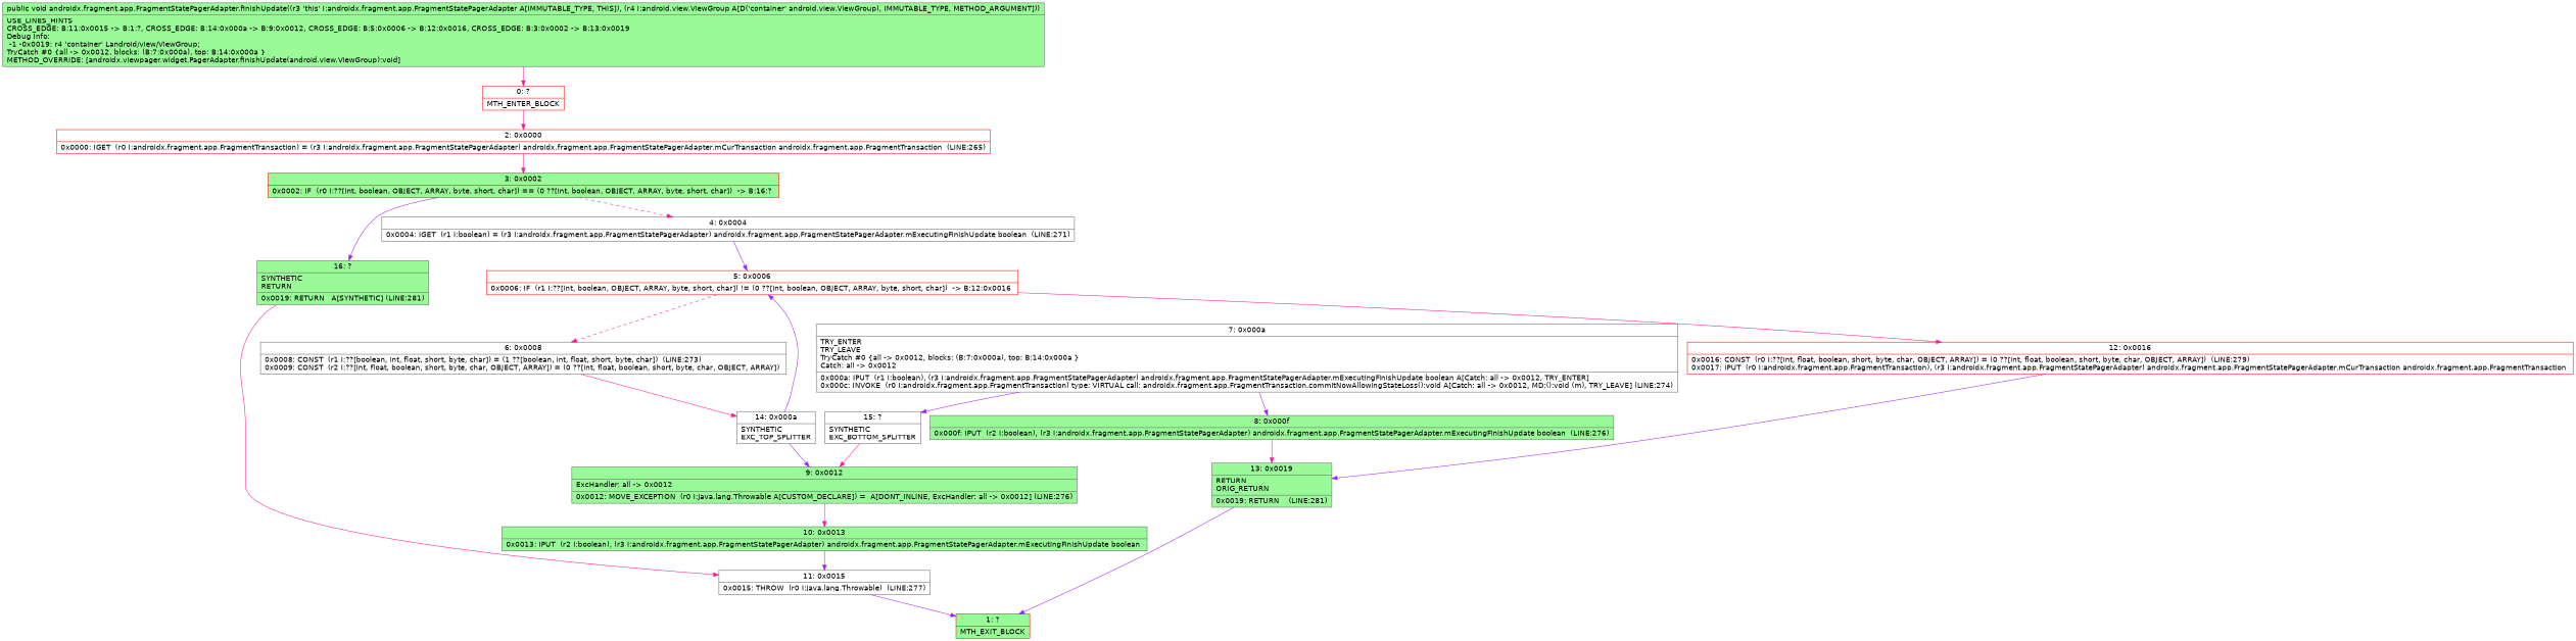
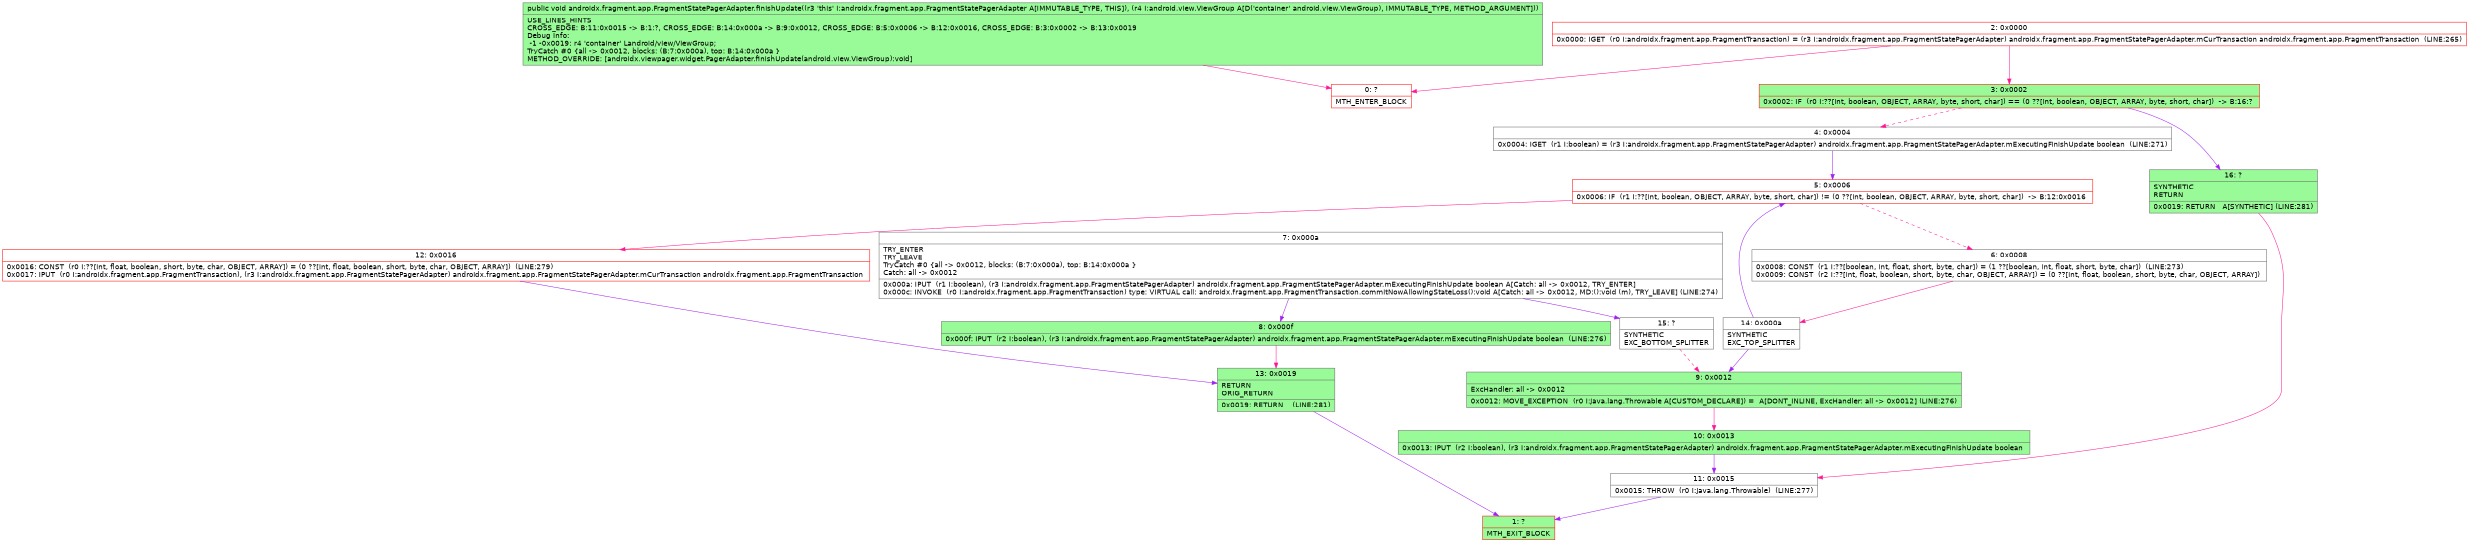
  digraph {
    fontname="DejaVu Sans"
    node [color=gray40 fillcolor=white fontname="DejaVu Sans" shape=record style=filled]
    edge [color=deeppink fontname="DejaVu Sans"]
    n1 [color=red label="{0\:\ ?|MTH_ENTER_BLOCK\l}"]
    n2 [color=red label="{2\:\ 0x0000|0x0000: IGET  (r0 I:androidx.fragment.app.FragmentTransaction) = (r3 I:androidx.fragment.app.FragmentStatePagerAdapter) androidx.fragment.app.FragmentStatePagerAdapter.mCurTransaction androidx.fragment.app.FragmentTransaction  (LINE:265)\l}"]
    n3 [color=red fillcolor=palegreen label="{3\:\ 0x0002|0x0002: IF  (r0 I:??[int, boolean, OBJECT, ARRAY, byte, short, char]) == (0 ??[int, boolean, OBJECT, ARRAY, byte, short, char])  \-\> B:16:? \l}"]
    n4 [label="{4\:\ 0x0004|0x0004: IGET  (r1 I:boolean) = (r3 I:androidx.fragment.app.FragmentStatePagerAdapter) androidx.fragment.app.FragmentStatePagerAdapter.mExecutingFinishUpdate boolean  (LINE:271)\l}"]
    n5 [fillcolor=palegreen label="{16\:\ ?|SYNTHETIC\lRETURN\l|0x0019: RETURN   A[SYNTHETIC] (LINE:281)\l}"]
    n6 [color=red label="{5\:\ 0x0006|0x0006: IF  (r1 I:??[int, boolean, OBJECT, ARRAY, byte, short, char]) != (0 ??[int, boolean, OBJECT, ARRAY, byte, short, char])  \-\> B:12:0x0016 \l}"]
    n7 [label="{11\:\ 0x0015|0x0015: THROW  (r0 I:java.lang.Throwable)  (LINE:277)\l}"]
    n8 [label="{6\:\ 0x0008|0x0008: CONST  (r1 I:??[boolean, int, float, short, byte, char]) = (1 ??[boolean, int, float, short, byte, char])  (LINE:273)\l0x0009: CONST  (r2 I:??[int, float, boolean, short, byte, char, OBJECT, ARRAY]) = (0 ??[int, float, boolean, short, byte, char, OBJECT, ARRAY]) \l}"]
    n9 [color=red label="{12\:\ 0x0016|0x0016: CONST  (r0 I:??[int, float, boolean, short, byte, char, OBJECT, ARRAY]) = (0 ??[int, float, boolean, short, byte, char, OBJECT, ARRAY])  (LINE:279)\l0x0017: IPUT  (r0 I:androidx.fragment.app.FragmentTransaction), (r3 I:androidx.fragment.app.FragmentStatePagerAdapter) androidx.fragment.app.FragmentStatePagerAdapter.mCurTransaction androidx.fragment.app.FragmentTransaction \l}"]
    n10 [label="{14\:\ 0x000a|SYNTHETIC\lEXC_TOP_SPLITTER\l}"]
    n11 [fillcolor=palegreen label="{13\:\ 0x0019|RETURN\lORIG_RETURN\l|0x0019: RETURN    (LINE:281)\l}"]
    n12 [fillcolor=palegreen label="{9\:\ 0x0012|ExcHandler: all \-\> 0x0012\l|0x0012: MOVE_EXCEPTION  (r0 I:java.lang.Throwable A[CUSTOM_DECLARE]) =  A[DONT_INLINE, ExcHandler: all \-\> 0x0012] (LINE:276)\l}"]
    n13 [label="{7\:\ 0x000a|TRY_ENTER\lTRY_LEAVE\lTryCatch #0 \{all \-\> 0x0012, blocks: (B:7:0x000a), top: B:14:0x000a \}\lCatch: all \-\> 0x0012\l|0x000a: IPUT  (r1 I:boolean), (r3 I:androidx.fragment.app.FragmentStatePagerAdapter) androidx.fragment.app.FragmentStatePagerAdapter.mExecutingFinishUpdate boolean A[Catch: all \-\> 0x0012, TRY_ENTER]\l0x000c: INVOKE  (r0 I:androidx.fragment.app.FragmentTransaction) type: VIRTUAL call: androidx.fragment.app.FragmentTransaction.commitNowAllowingStateLoss():void A[Catch: all \-\> 0x0012, MD:():void (m), TRY_LEAVE] (LINE:274)\l}"]
    n14 [fillcolor=palegreen label="{8\:\ 0x000f|0x000f: IPUT  (r2 I:boolean), (r3 I:androidx.fragment.app.FragmentStatePagerAdapter) androidx.fragment.app.FragmentStatePagerAdapter.mExecutingFinishUpdate boolean  (LINE:276)\l}"]
    n15 [label="{15\:\ ?|SYNTHETIC\lEXC_BOTTOM_SPLITTER\l}"]
    n16 [fillcolor=palegreen label="{10\:\ 0x0013|0x0013: IPUT  (r2 I:boolean), (r3 I:androidx.fragment.app.FragmentStatePagerAdapter) androidx.fragment.app.FragmentStatePagerAdapter.mExecutingFinishUpdate boolean \l}"]
    n17 [color=red fillcolor=palegreen label="{1\:\ ?|MTH_EXIT_BLOCK\l}"]
    n18 [fillcolor=palegreen label="{public void androidx.fragment.app.FragmentStatePagerAdapter.finishUpdate((r3 'this' I:androidx.fragment.app.FragmentStatePagerAdapter A[IMMUTABLE_TYPE, THIS]), (r4 I:android.view.ViewGroup A[D('container' android.view.ViewGroup), IMMUTABLE_TYPE, METHOD_ARGUMENT]))  | USE_LINES_HINTS\lCROSS_EDGE: B:11:0x0015 \-\> B:1:?, CROSS_EDGE: B:14:0x000a \-\> B:9:0x0012, CROSS_EDGE: B:5:0x0006 \-\> B:12:0x0016, CROSS_EDGE: B:3:0x0002 \-\> B:13:0x0019\lDebug Info:\l  \-1 \-0x0019: r4 'container' Landroid\/view\/ViewGroup;\lTryCatch #0 \{all \-\> 0x0012, blocks: (B:7:0x000a), top: B:14:0x000a \}\lMETHOD_OVERRIDE: [androidx.viewpager.widget.PagerAdapter.finishUpdate(android.view.ViewGroup):void]\l}"]
-   n1 -> n2
+   n2 -> n1
    n2 -> n3
    n3 -> n4 [style=dashed]
    n3 -> n5 [color=purple]
    n4 -> n6 [color=purple]
    n5 -> n7
    n6 -> n8 [style=dashed]
    n6 -> n9
    n7 -> n17 [color=purple]
    n8 -> n10
    n9 -> n11 [color=purple]
    n10 -> n6 [color=purple]
    n10 -> n12 [color=purple]
    n11 -> n17 [color=purple]
    n12 -> n16
    n13 -> n14 [color=purple]
    n13 -> n15 [color=purple]
    n14 -> n11
-   n15 -> n12
+   n15 -> n12 [style=dashed]
    n16 -> n7 [color=purple]
    n18 -> n1
  }
